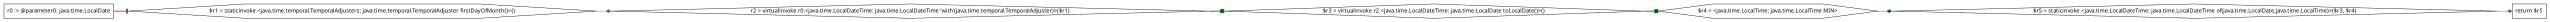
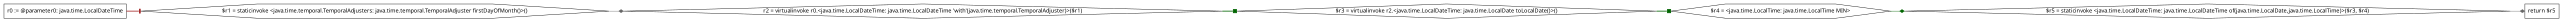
  digraph {
    rankdir=LR
    fontname="Noto Sans"
    node [shape=diamond fontname="Noto Sans"]
    edge [color=darkgreen style=bold arrowhead=diamond fontname="Noto Sans"]
-   "r0 := @parameter0: java.time.LocalDateTime" [shape=box label="r0 := @parameter0: java.time.LocalDate"]
+   "r0 := @parameter0: java.time.LocalDateTime" [shape=box]
    "$r1 = staticinvoke <java.time.temporal.TemporalAdjusters: java.time.temporal.TemporalAdjuster firstDayOfMonth()>()" [shape=hexagon]
    "r2 = virtualinvoke r0.<java.time.LocalDateTime: java.time.LocalDateTime 'with'(java.time.temporal.TemporalAdjuster)>($r1)"
    "$r3 = virtualinvoke r2.<java.time.LocalDateTime: java.time.LocalDate toLocalDate()>()"
    "$r4 = <java.time.LocalTime: java.time.LocalTime MIN>" [shape=hexagon]
    "$r5 = staticinvoke <java.time.LocalDateTime: java.time.LocalDateTime of(java.time.LocalDate,java.time.LocalTime)>($r3, $r4)"
    "return $r5" [shape=box]
    "r0 := @parameter0: java.time.LocalDateTime" -> "$r1 = staticinvoke <java.time.temporal.TemporalAdjusters: java.time.temporal.TemporalAdjuster firstDayOfMonth()>()" [color=brown arrowhead=tee]
    "$r1 = staticinvoke <java.time.temporal.TemporalAdjusters: java.time.temporal.TemporalAdjuster firstDayOfMonth()>()" -> "r2 = virtualinvoke r0.<java.time.LocalDateTime: java.time.LocalDateTime 'with'(java.time.temporal.TemporalAdjuster)>($r1)" [color=gray40 style=solid]
    "r2 = virtualinvoke r0.<java.time.LocalDateTime: java.time.LocalDateTime 'with'(java.time.temporal.TemporalAdjuster)>($r1)" -> "$r3 = virtualinvoke r2.<java.time.LocalDateTime: java.time.LocalDate toLocalDate()>()" [arrowhead=box]
    "$r3 = virtualinvoke r2.<java.time.LocalDateTime: java.time.LocalDate toLocalDate()>()" -> "$r4 = <java.time.LocalTime: java.time.LocalTime MIN>" [arrowhead=box]
    "$r4 = <java.time.LocalTime: java.time.LocalTime MIN>" -> "$r5 = staticinvoke <java.time.LocalDateTime: java.time.LocalDateTime of(java.time.LocalDate,java.time.LocalTime)>($r3, $r4)" [style=solid]
    "$r5 = staticinvoke <java.time.LocalDateTime: java.time.LocalDateTime of(java.time.LocalDate,java.time.LocalTime)>($r3, $r4)" -> "return $r5" [color=gray40 style=solid]
  }
